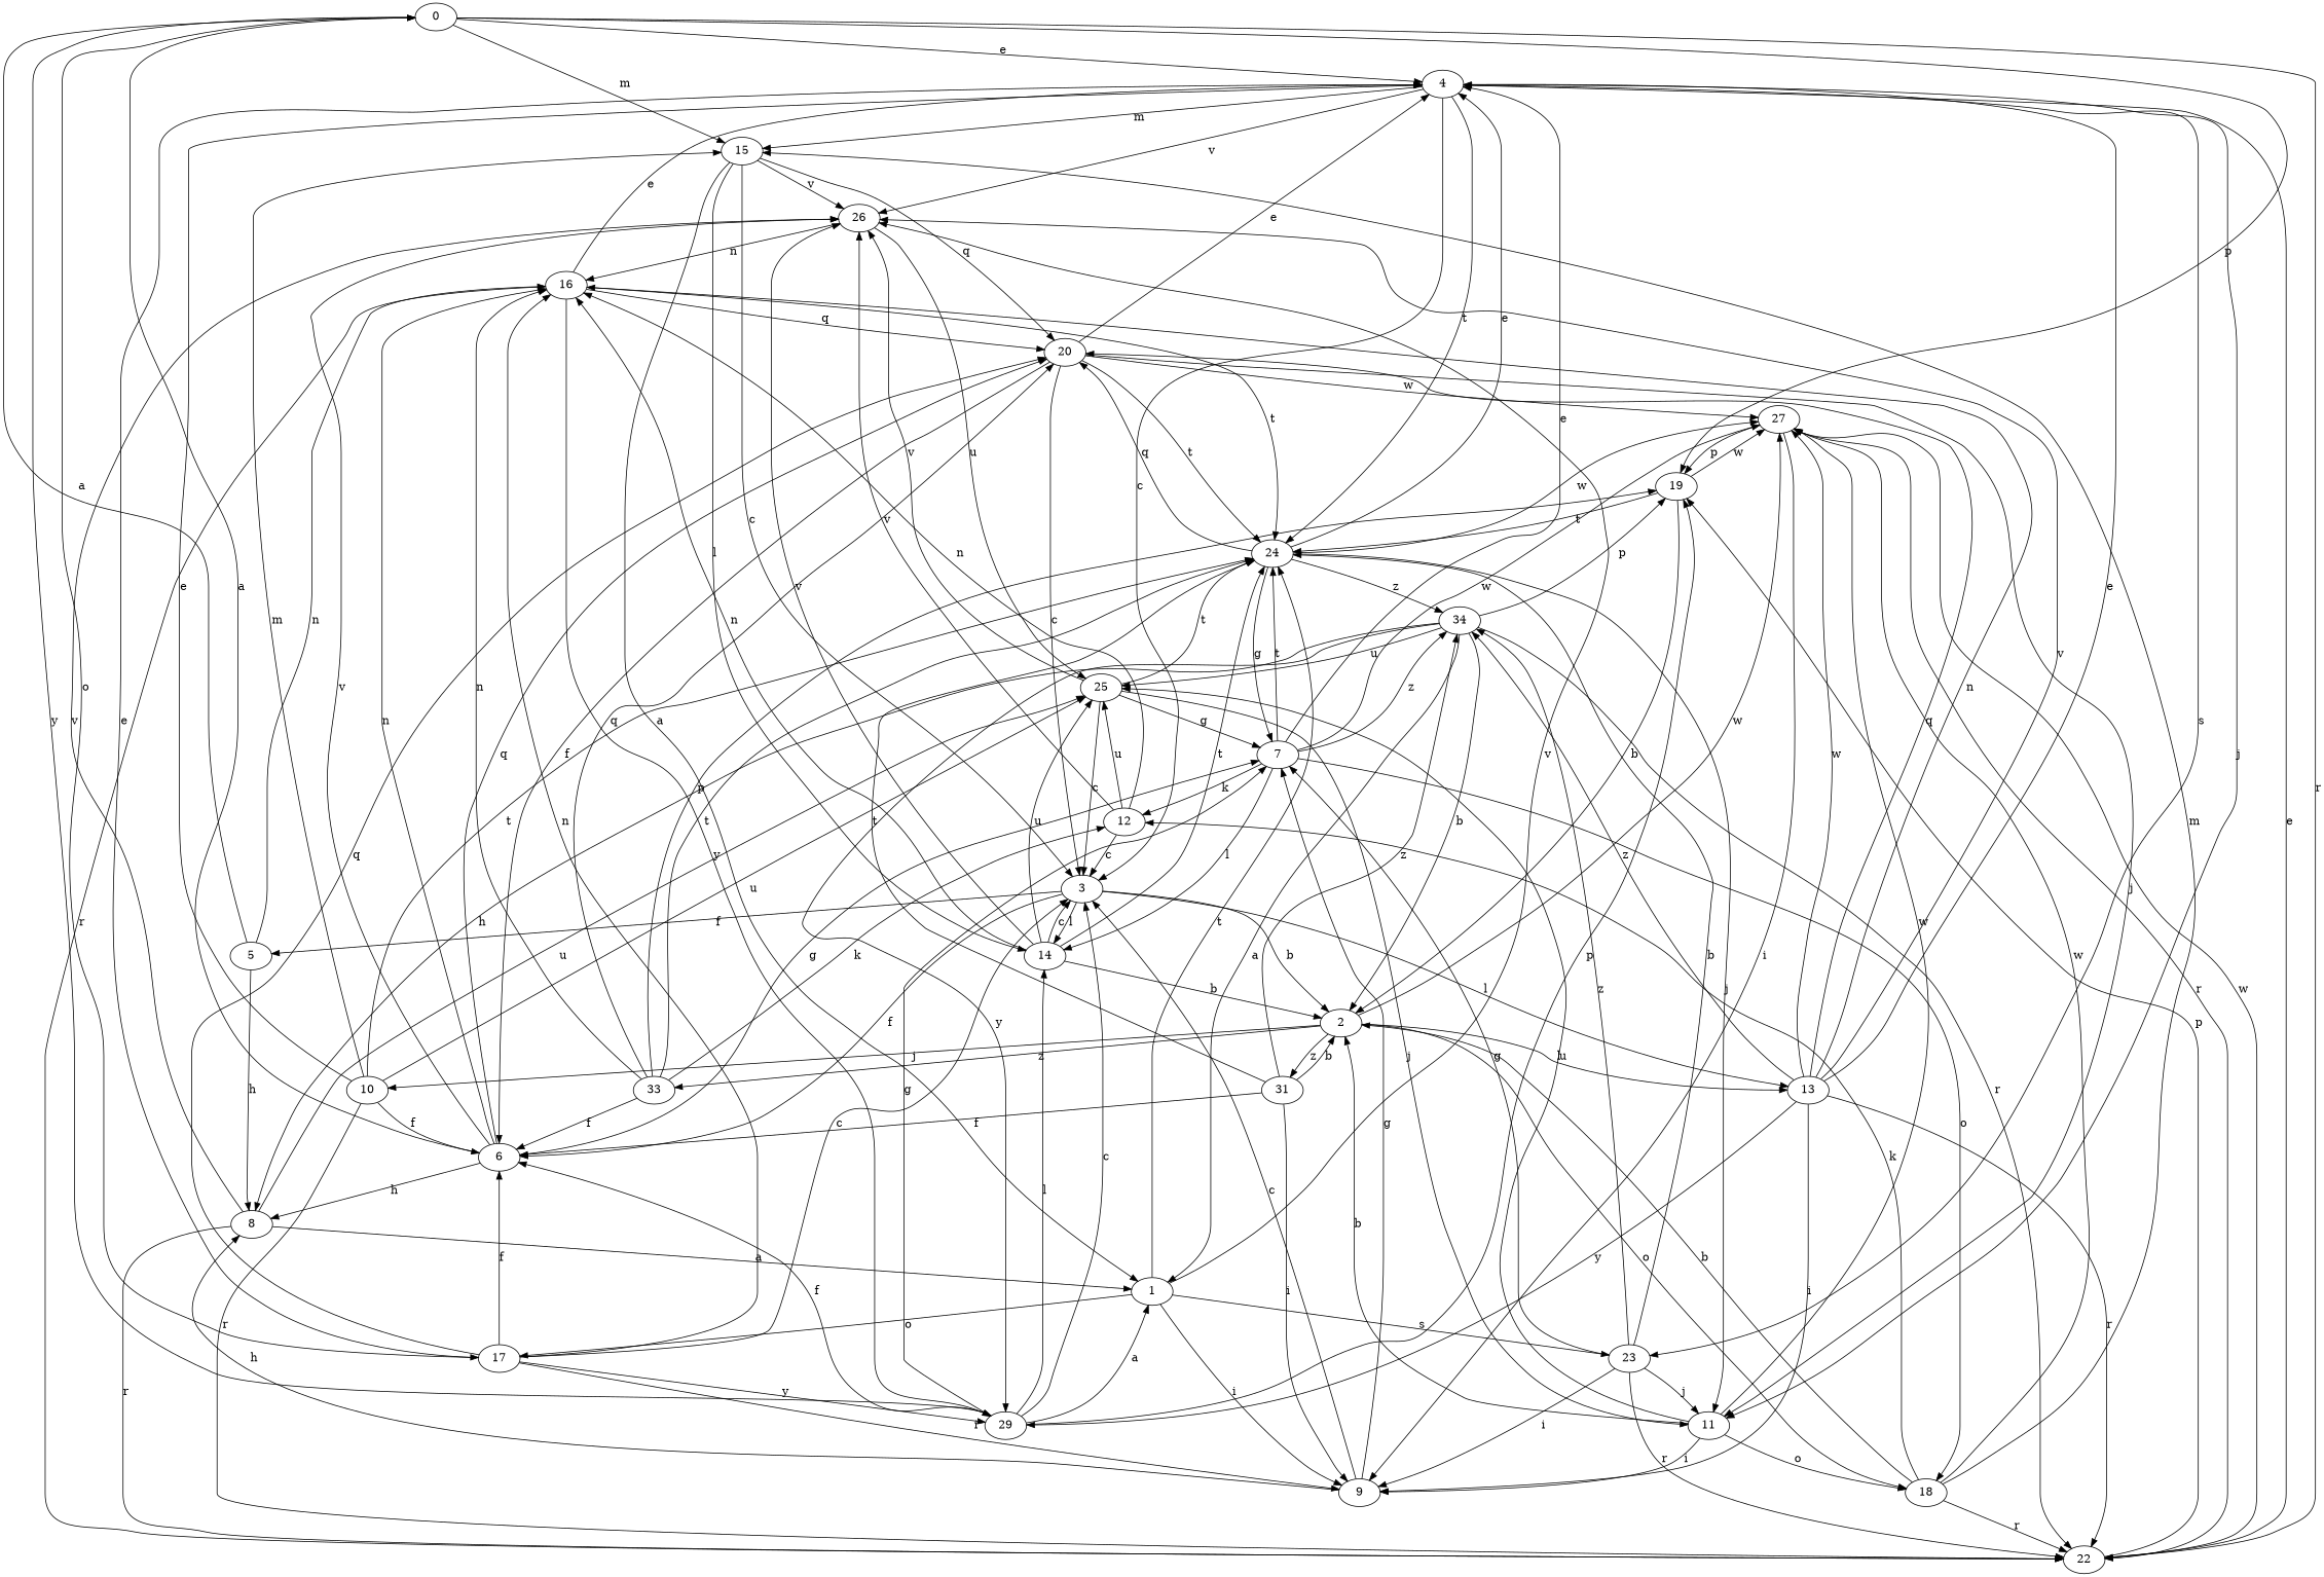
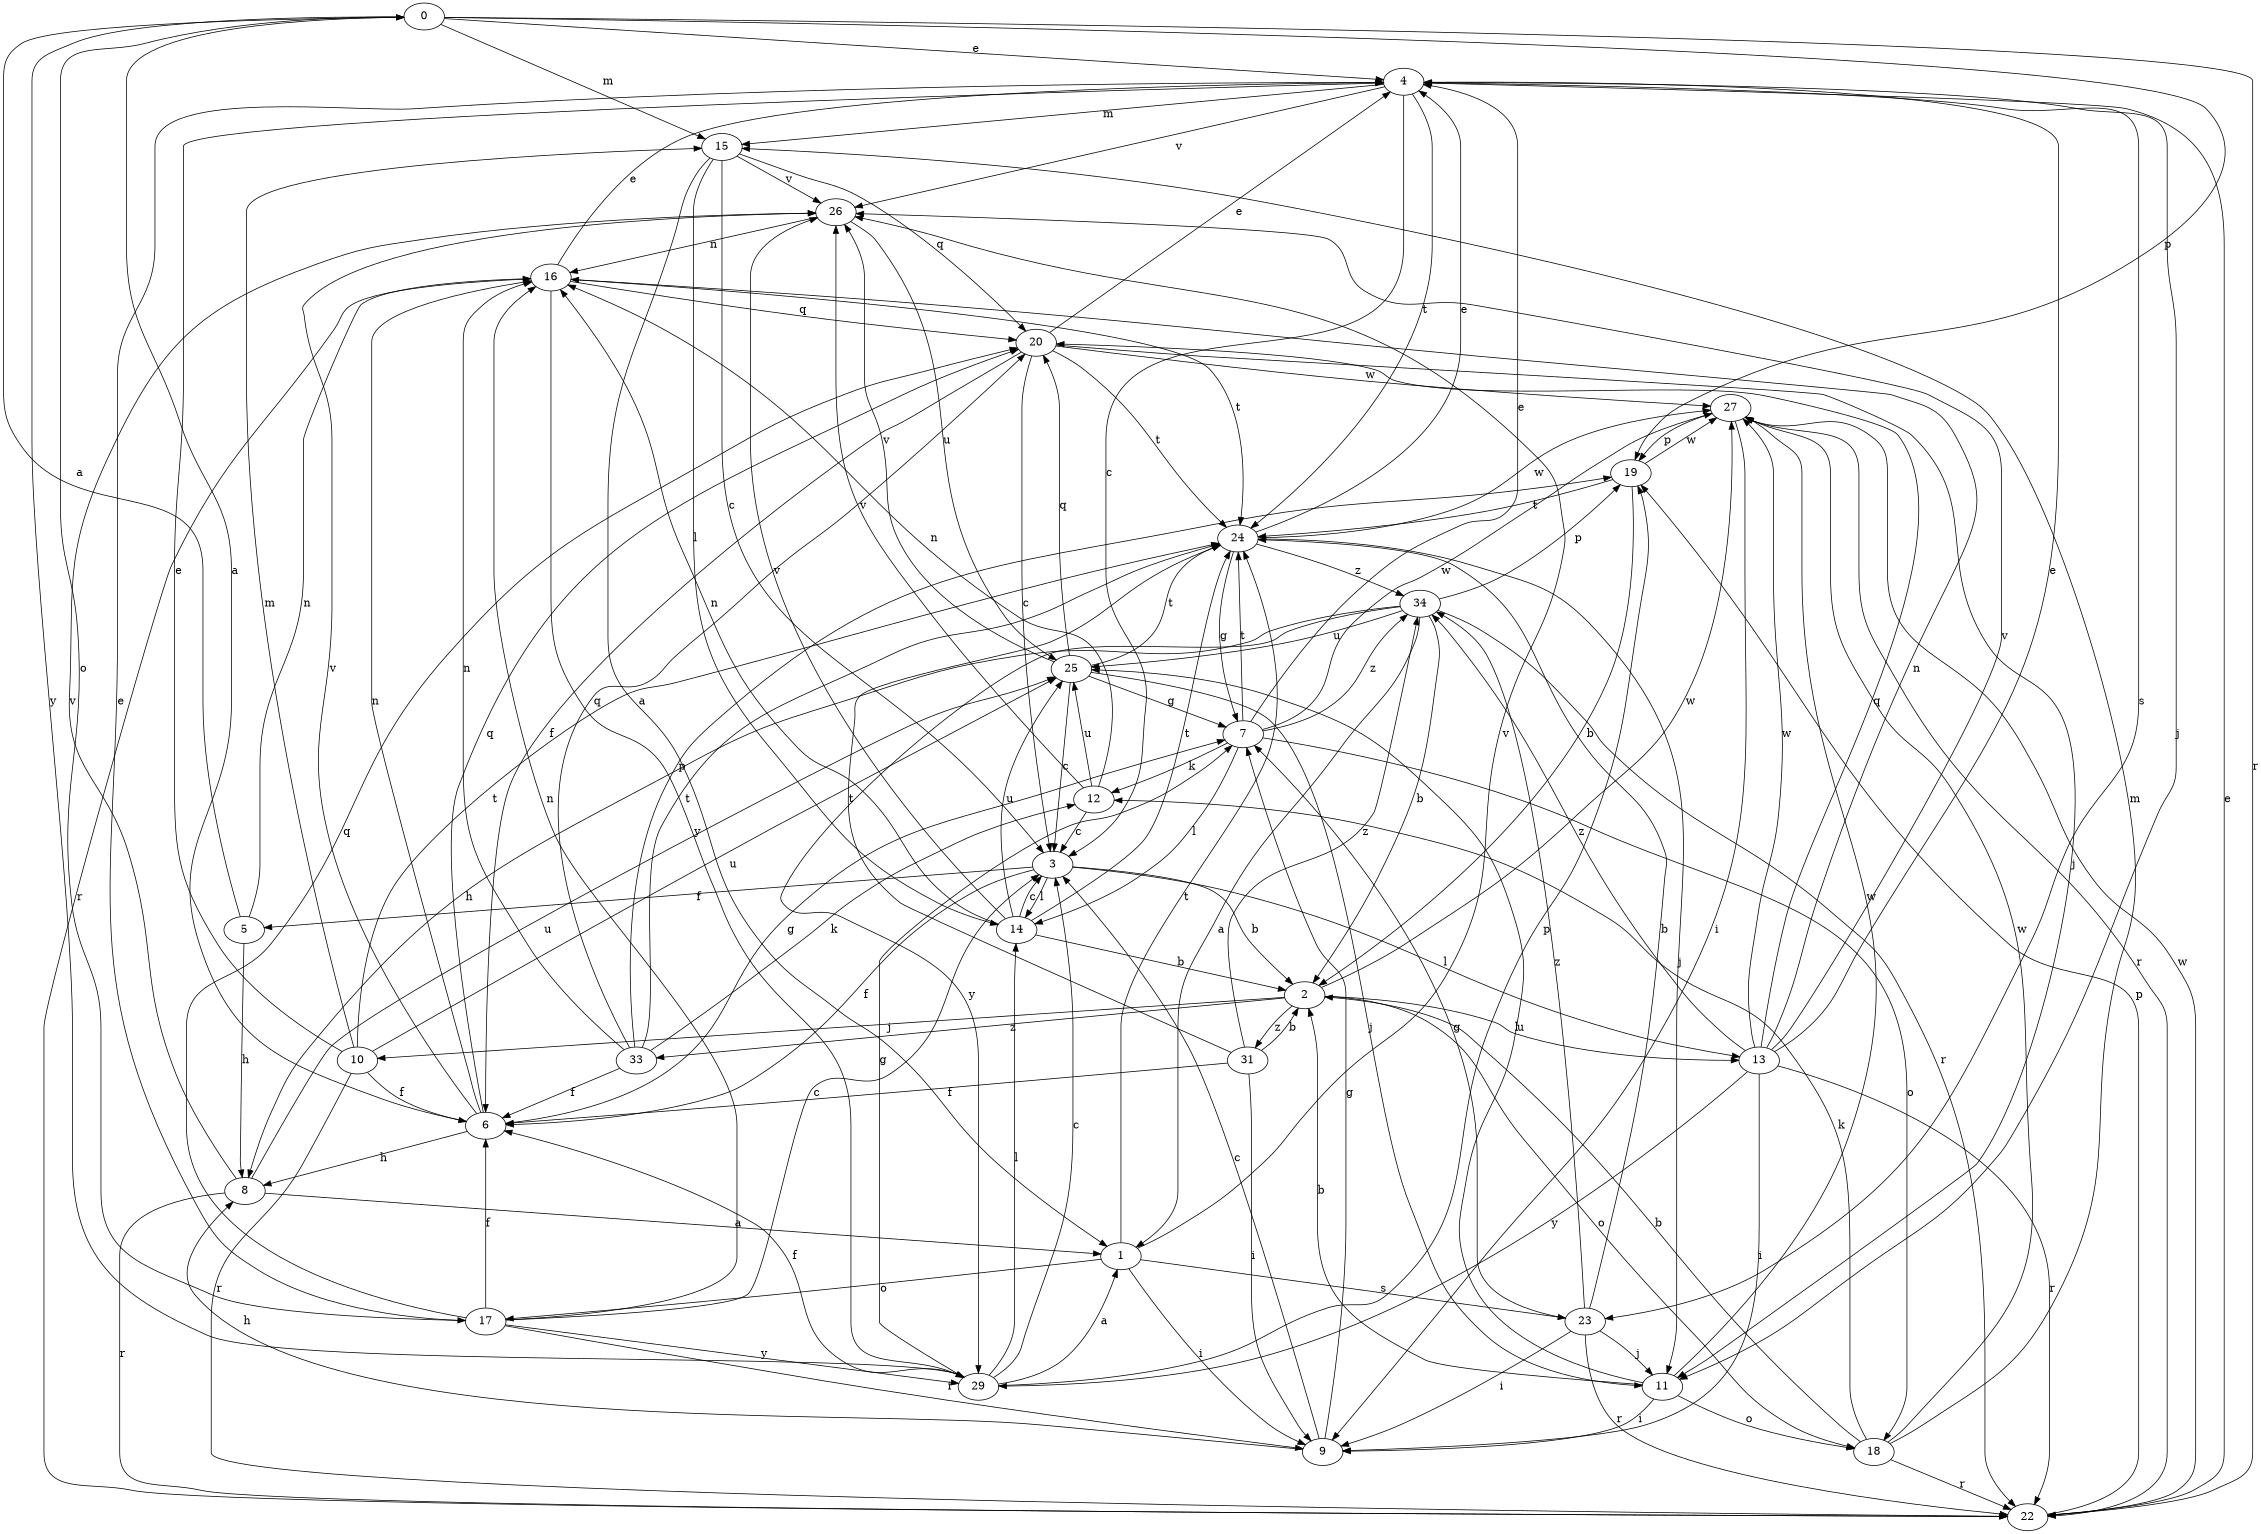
  strict digraph {
    0
    4
    15
    17
    19
    22
    29
    23
    24
    26
    3
    11
    1
    14
    20
    9
    6
    16
    2
    27
    7
    8
    34
    25
    10
    13
    18
    31
    33
    12
    5
    0 -> 4 [label=e]
    0 -> 15 [label=m]
    0 -> 17 [label=o]
    0 -> 19 [label=p]
    0 -> 22 [label=r]
    0 -> 29 [label=y]
    4 -> 15 [label=m]
    4 -> 23 [label=s]
    4 -> 24 [label=t]
    4 -> 26 [label=v]
    4 -> 3 [label=c]
    4 -> 11 [label=j]
    15 -> 26 [label=v]
    15 -> 3 [label=c]
    15 -> 1 [label=a]
    15 -> 14 [label=l]
    15 -> 20 [label=q]
    17 -> 4 [label=e]
    17 -> 29 [label=y]
    17 -> 3 [label=c]
    17 -> 20 [label=q]
    17 -> 9 [label=i]
    17 -> 6 [label=f]
    17 -> 16 [label=n]
    19 -> 24 [label=t]
    19 -> 2 [label=b]
    19 -> 27 [label=w]
    22 -> 4 [label=e]
    22 -> 19 [label=p]
    22 -> 27 [label=w]
    29 -> 19 [label=p]
    29 -> 3 [label=c]
    29 -> 1 [label=a]
    29 -> 14 [label=l]
    29 -> 6 [label=f]
    29 -> 7 [label=g]
    23 -> 22 [label=r]
    23 -> 24 [label=b]
    23 -> 11 [label=j]
    23 -> 9 [label=i]
    23 -> 7 [label=g]
    23 -> 34 [label=z]
    24 -> 4 [label=e]
    24 -> 11 [label=j]
-   24 -> 20 [label=q]
+   25 -> 20 [label=q]
    24 -> 27 [label=w]
    24 -> 7 [label=g]
    24 -> 34 [label=z]
    26 -> 16 [label=n]
    26 -> 25 [label=u]
    3 -> 14 [label=l]
    3 -> 6 [label=f]
    3 -> 2 [label=b]
    3 -> 13 [label=l]
    3 -> 5 [label=f]
    11 -> 9 [label=i]
    11 -> 2 [label=b]
    11 -> 27 [label=w]
    11 -> 25 [label=u]
    11 -> 18 [label=o]
    1 -> 17 [label=o]
    1 -> 23 [label=s]
    1 -> 24 [label=t]
    1 -> 26 [label=v]
    1 -> 9 [label=i]
    14 -> 24 [label=t]
    14 -> 26 [label=v]
    14 -> 3 [label=c]
    14 -> 16 [label=n]
    14 -> 2 [label=b]
    14 -> 25 [label=u]
    20 -> 4 [label=e]
    20 -> 24 [label=t]
    20 -> 3 [label=c]
    20 -> 11 [label=j]
    20 -> 6 [label=f]
    20 -> 27 [label=w]
    9 -> 3 [label=c]
    9 -> 7 [label=g]
    9 -> 8 [label=h]
    6 -> 0 [label=a]
    6 -> 26 [label=v]
    6 -> 20 [label=q]
    6 -> 16 [label=n]
    6 -> 7 [label=g]
    6 -> 8 [label=h]
    16 -> 4 [label=e]
    16 -> 22 [label=r]
    16 -> 29 [label=y]
    16 -> 24 [label=t]
    16 -> 20 [label=q]
    2 -> 27 [label=w]
    2 -> 10 [label=j]
    2 -> 13 [label=l]
    2 -> 18 [label=o]
    2 -> 31 [label=z]
    2 -> 33 [label=z]
    27 -> 19 [label=p]
    27 -> 22 [label=r]
    27 -> 9 [label=i]
    7 -> 4 [label=e]
    7 -> 24 [label=t]
    7 -> 14 [label=l]
    7 -> 27 [label=w]
    7 -> 34 [label=z]
    7 -> 18 [label=o]
    7 -> 12 [label=k]
    8 -> 22 [label=r]
    8 -> 26 [label=v]
    8 -> 1 [label=a]
    8 -> 25 [label=u]
    34 -> 19 [label=p]
    34 -> 22 [label=r]
    34 -> 29 [label=y]
    34 -> 1 [label=a]
    34 -> 2 [label=b]
    34 -> 8 [label=h]
    34 -> 25 [label=u]
    25 -> 24 [label=t]
    25 -> 26 [label=v]
    25 -> 3 [label=c]
    25 -> 11 [label=j]
    25 -> 7 [label=g]
    10 -> 4 [label=e]
    10 -> 15 [label=m]
    10 -> 22 [label=r]
    10 -> 24 [label=t]
    10 -> 6 [label=f]
    10 -> 25 [label=u]
    13 -> 4 [label=e]
    13 -> 22 [label=r]
    13 -> 29 [label=y]
    13 -> 26 [label=v]
    13 -> 20 [label=q]
    13 -> 9 [label=i]
    13 -> 16 [label=n]
    13 -> 27 [label=w]
    13 -> 34 [label=z]
    18 -> 15 [label=m]
    18 -> 22 [label=r]
    18 -> 2 [label=b]
    18 -> 27 [label=w]
    18 -> 12 [label=k]
    31 -> 24 [label=t]
    31 -> 9 [label=i]
    31 -> 6 [label=f]
    31 -> 2 [label=b]
    31 -> 34 [label=z]
    33 -> 19 [label=p]
    33 -> 24 [label=t]
    33 -> 20 [label=q]
    33 -> 6 [label=f]
    33 -> 16 [label=n]
    33 -> 12 [label=k]
    12 -> 26 [label=v]
    12 -> 3 [label=c]
    12 -> 16 [label=n]
    12 -> 25 [label=u]
    5 -> 0 [label=a]
    5 -> 16 [label=n]
    5 -> 8 [label=h]
  }
